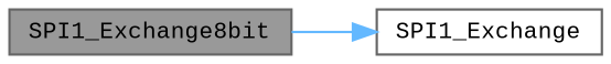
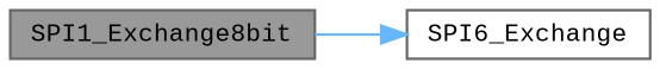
  digraph {
    rankdir=LR
    fontname="Liberation Mono"
    node [fontname="Liberation Mono" fontsize=10 shape=box style=filled]
    n1 [color=gray40 fillcolor=grey60 fontcolor=black height=0.2 label=SPI1_Exchange8bit width=0.4]
-   n2 [color=grey40 fillcolor=white height=0.2 label=SPI1_Exchange width=0.4]
+   n2 [color=grey40 fillcolor=white height=0.2 label=SPI6_Exchange width=0.4]
    n1 -> n2 [color=steelblue1 fontname="Liberation Mono" fontsize=10 labelfontname=Helvetica labelfontsize=10 style=solid]
  }
